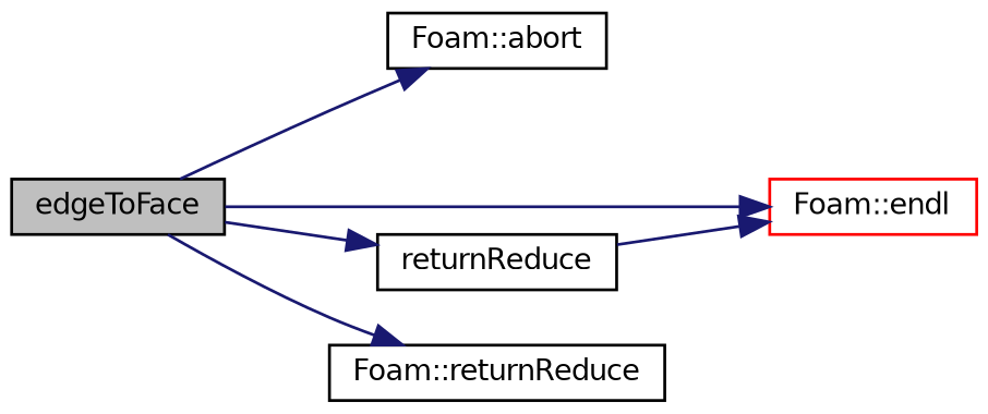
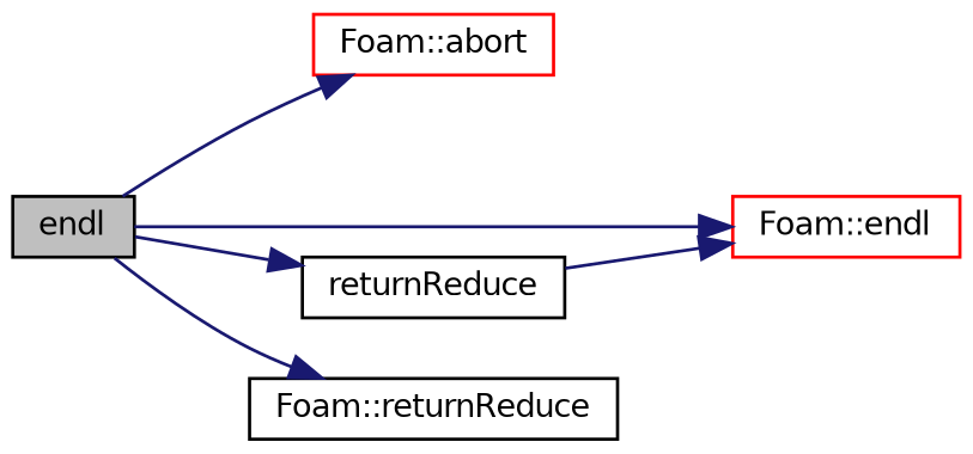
  digraph {
    rankdir=LR
    node [color=black fontname=Helvetica fontsize=10 shape=record]
    edge [color=midnightblue fontname=Helvetica fontsize=10 labelfontname=Helvetica labelfontsize=10 style=solid]
-   n1 [fillcolor=grey75 fontcolor=black height=0.2 label=edgeToFace style=filled width=0.4]
-   n2 [height=0.2 label="Foam::abort" width=0.4]
+   n1 [fillcolor=grey75 fontcolor=black height=0.2 label=endl style=filled width=0.4]
+   n2 [color=red height=0.2 label="Foam::abort" width=0.4]
    n3 [color=red height=0.2 label="Foam::endl" width=0.4]
    n4 [height=0.2 label=returnReduce width=0.4]
    n5 [height=0.2 label="Foam::returnReduce" width=0.4]
    n1 -> n2
    n1 -> n3
    n1 -> n4
    n1 -> n5
    n4 -> n3
  }
